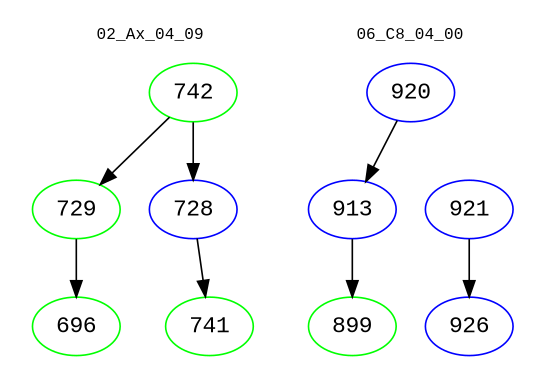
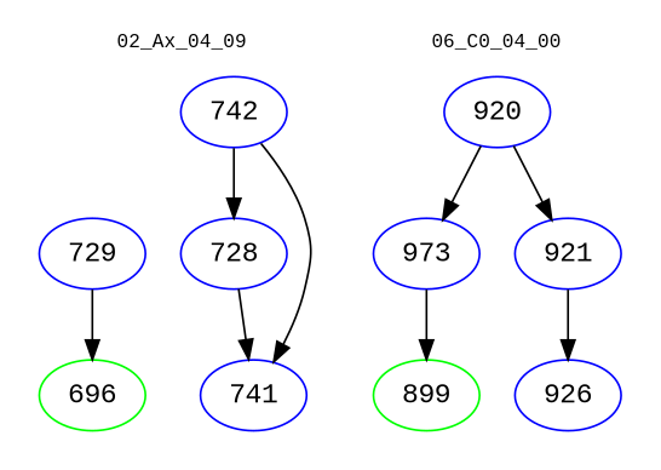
  digraph {
    fontname="Liberation Mono"
    node [color=blue fontname="Liberation Mono"]
    edge [color=black fontname="Liberation Mono"]
-   n1 [color=green label=742]
-   n2 [color=green label=729]
+   n1 [label=742]
+   n2 [label=729]
    n3 [label=728]
    n4 [color=green label=696]
-   n5 [color=green label=741]
+   n5 [label=741]
    n6 [label=920]
-   n7 [label=913]
+   n7 [label=973]
    n8 [label=921]
    n9 [color=green label=899]
    n10 [label=926]
    subgraph cluster_1 {
      color=white
      fontsize=10
      label="02_Ax_04_09"
      n1
      n2
      n3
      n4
      n5
    }
    subgraph cluster_2 {
      color=white
      fontsize=10
-     label="06_C8_04_00"
+     label="06_C0_04_00"
      n6
      n7
      n8
      n9
      n10
    }
-   n1 -> n2
+   n1 -> n5
    n1 -> n3
    n2 -> n4
    n3 -> n5
    n6 -> n7
+   n6 -> n8
    n7 -> n9
    n8 -> n10
  }
